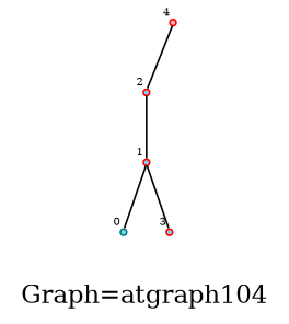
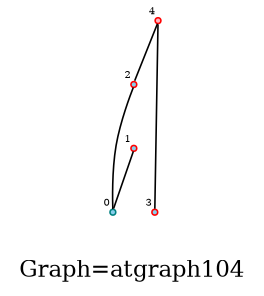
  graph {
    label="Graph=atgraph104"
    labelloc=bottom
    node [color=red fillcolor=skyblue fontsize=6 shape=point style=filled]
    0 [color=teal xlabel=0]
    1 [xlabel=1]
    2 [xlabel=2]
    3 [xlabel=3]
    4 [fillcolor=lightpink xlabel=4]
    1 -- 0
-   2 -- 1
+   2 -- 0
    4 -- 2
-   1 -- 3
+   4 -- 3
  }
